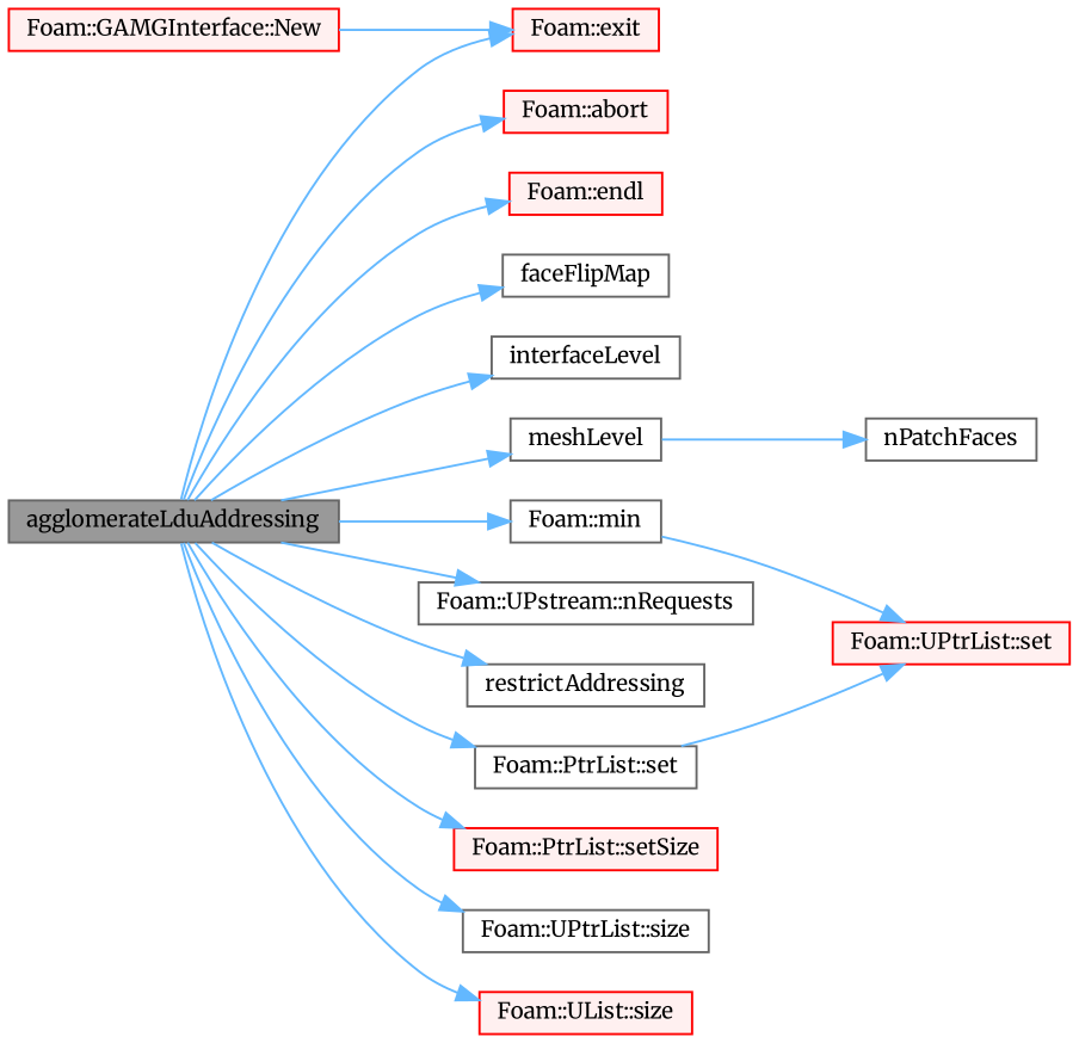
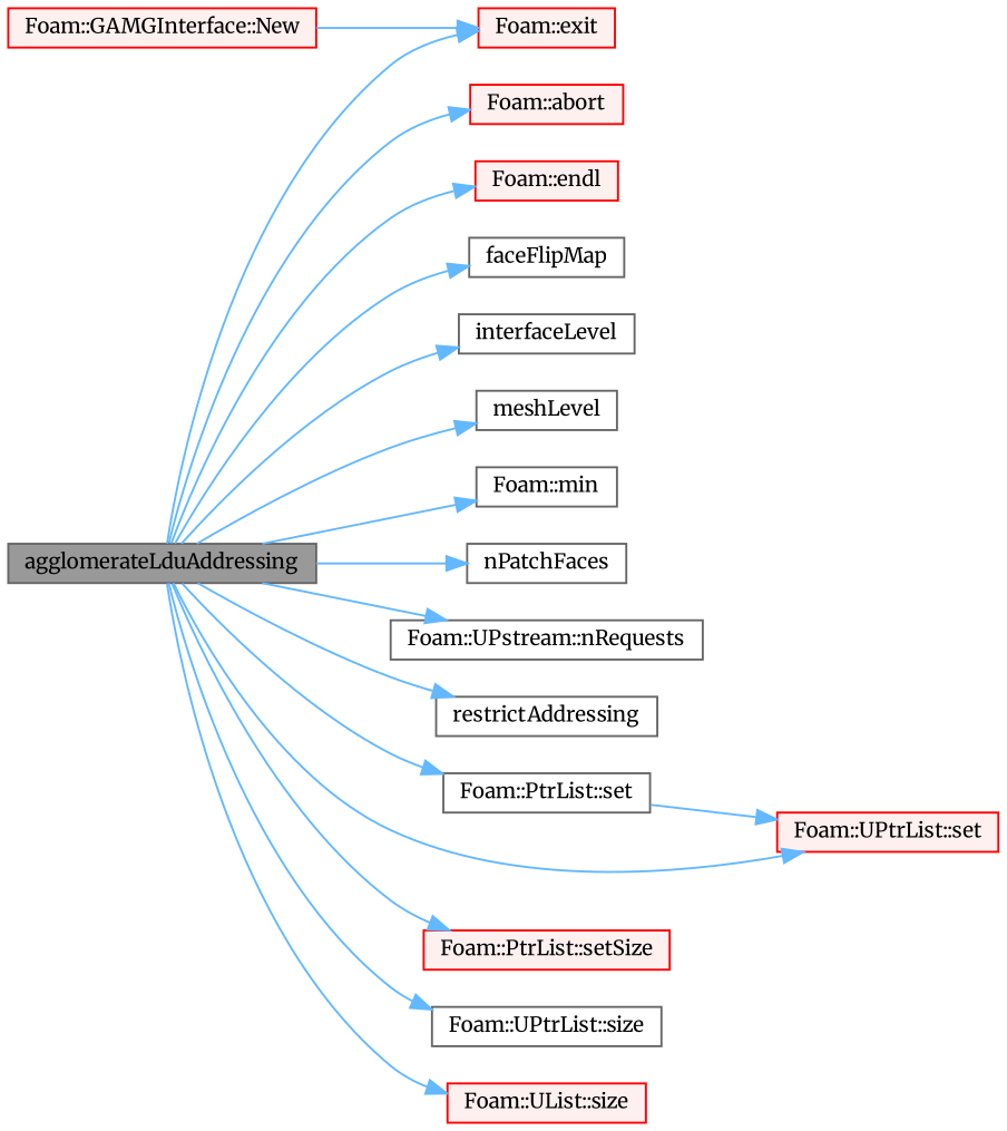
  digraph {
    fontname=Merriweather
    rankdir=LR
    node [color=grey40 fillcolor=white fontname=Merriweather fontsize=10 shape=box style=filled]
    edge [color=steelblue1 fontname=Merriweather fontsize=10 labelfontname=Helvetica labelfontsize=10 style=solid]
    n1 [color=gray40 fillcolor=grey60 fontcolor=black height=0.2 label=agglomerateLduAddressing width=0.4]
    n2 [color=red fillcolor="#FFF0F0" height=0.2 label="Foam::abort" width=0.4]
    n3 [color=red fillcolor="#FFF0F0" height=0.2 label="Foam::endl" width=0.4]
    n4 [color=red fillcolor="#FFF0F0" height=0.2 label="Foam::exit" width=0.4]
    n5 [height=0.2 label=faceFlipMap width=0.4]
    n6 [height=0.2 label=interfaceLevel width=0.4]
    n7 [height=0.2 label=meshLevel width=0.4]
    n8 [height=0.2 label="Foam::min" width=0.4]
    n9 [height=0.2 label=nPatchFaces width=0.4]
    n10 [height=0.2 label="Foam::UPstream::nRequests" width=0.4]
    n11 [height=0.2 label=restrictAddressing width=0.4]
    n12 [height=0.2 label="Foam::PtrList::set" width=0.4]
    n13 [color=red fillcolor="#FFF0F0" height=0.2 label="Foam::UPtrList::set" width=0.4]
    n14 [color=red fillcolor="#FFF0F0" height=0.2 label="Foam::PtrList::setSize" width=0.4]
    n15 [height=0.2 label="Foam::UPtrList::size" width=0.4]
    n16 [color=red fillcolor="#FFF0F0" height=0.2 label="Foam::UList::size" width=0.4]
    n17 [color=red fillcolor="#FFF0F0" height=0.2 label="Foam::GAMGInterface::New" width=0.4]
    n1 -> n2
    n1 -> n3
    n1 -> n4
    n1 -> n5
    n1 -> n6
    n1 -> n7
    n1 -> n8
-   n7 -> n9
+   n1 -> n9
    n1 -> n10
    n1 -> n11
    n1 -> n12
-   n8 -> n13
+   n1 -> n13
    n1 -> n14
    n1 -> n15
    n1 -> n16
    n12 -> n13
    n17 -> n4
  }
